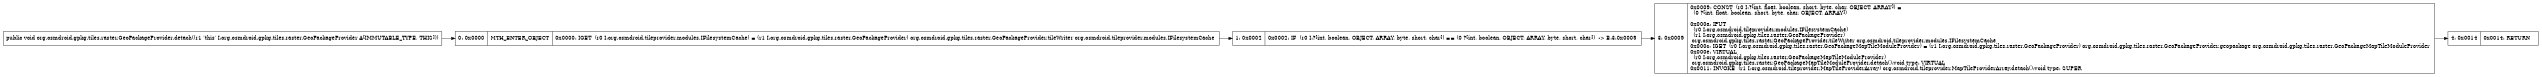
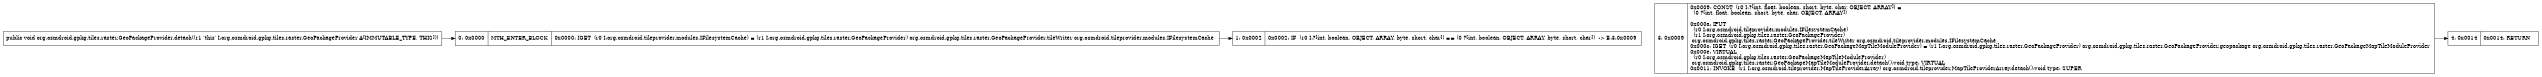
  digraph {
    rankdir=LR
    node [shape=record]
-   n1 [label="{0\:\ 0x0000|MTH_ENTER_OBJECT\l|0x0000: IGET  (r0 I:org.osmdroid.tileprovider.modules.IFilesystemCache) = (r1 I:org.osmdroid.gpkg.tiles.raster.GeoPackageProvider) org.osmdroid.gpkg.tiles.raster.GeoPackageProvider.tileWriter org.osmdroid.tileprovider.modules.IFilesystemCache \l}"]
+   n1 [label="{0\:\ 0x0000|MTH_ENTER_BLOCK\l|0x0000: IGET  (r0 I:org.osmdroid.tileprovider.modules.IFilesystemCache) = (r1 I:org.osmdroid.gpkg.tiles.raster.GeoPackageProvider) org.osmdroid.gpkg.tiles.raster.GeoPackageProvider.tileWriter org.osmdroid.tileprovider.modules.IFilesystemCache \l}"]
    n2 [label="{1\:\ 0x0002|0x0002: IF  (r0 I:?[int, boolean, OBJECT, ARRAY, byte, short, char]) == (0 ?[int, boolean, OBJECT, ARRAY, byte, short, char])  \-\> B:3:0x0009 \l}"]
    n3 [label="{3\:\ 0x0009|0x0009: CONST  (r0 I:?[int, float, boolean, short, byte, char, OBJECT, ARRAY]) = \l  (0 ?[int, float, boolean, short, byte, char, OBJECT, ARRAY])\l \l0x000a: IPUT  \l  (r0 I:org.osmdroid.tileprovider.modules.IFilesystemCache)\l  (r1 I:org.osmdroid.gpkg.tiles.raster.GeoPackageProvider)\l org.osmdroid.gpkg.tiles.raster.GeoPackageProvider.tileWriter org.osmdroid.tileprovider.modules.IFilesystemCache \l0x000c: IGET  (r0 I:org.osmdroid.gpkg.tiles.raster.GeoPackageMapTileModuleProvider) = (r1 I:org.osmdroid.gpkg.tiles.raster.GeoPackageProvider) org.osmdroid.gpkg.tiles.raster.GeoPackageProvider.geopackage org.osmdroid.gpkg.tiles.raster.GeoPackageMapTileModuleProvider \l0x000e: VIRTUAL  \l  (r0 I:org.osmdroid.gpkg.tiles.raster.GeoPackageMapTileModuleProvider)\l org.osmdroid.gpkg.tiles.raster.GeoPackageMapTileModuleProvider.detach():void type: VIRTUAL \l0x0011: INVOKE  (r1 I:org.osmdroid.tileprovider.MapTileProviderArray) org.osmdroid.tileprovider.MapTileProviderArray.detach():void type: SUPER \l}"]
    n4 [label="{4\:\ 0x0014|0x0014: RETURN   \l}"]
    n5 [label="{public void org.osmdroid.gpkg.tiles.raster.GeoPackageProvider.detach((r1 'this' I:org.osmdroid.gpkg.tiles.raster.GeoPackageProvider A[IMMUTABLE_TYPE, THIS])) }"]
    n1 -> n2
-   n2 -> n3
    n3 -> n4
    n5 -> n1
  }
